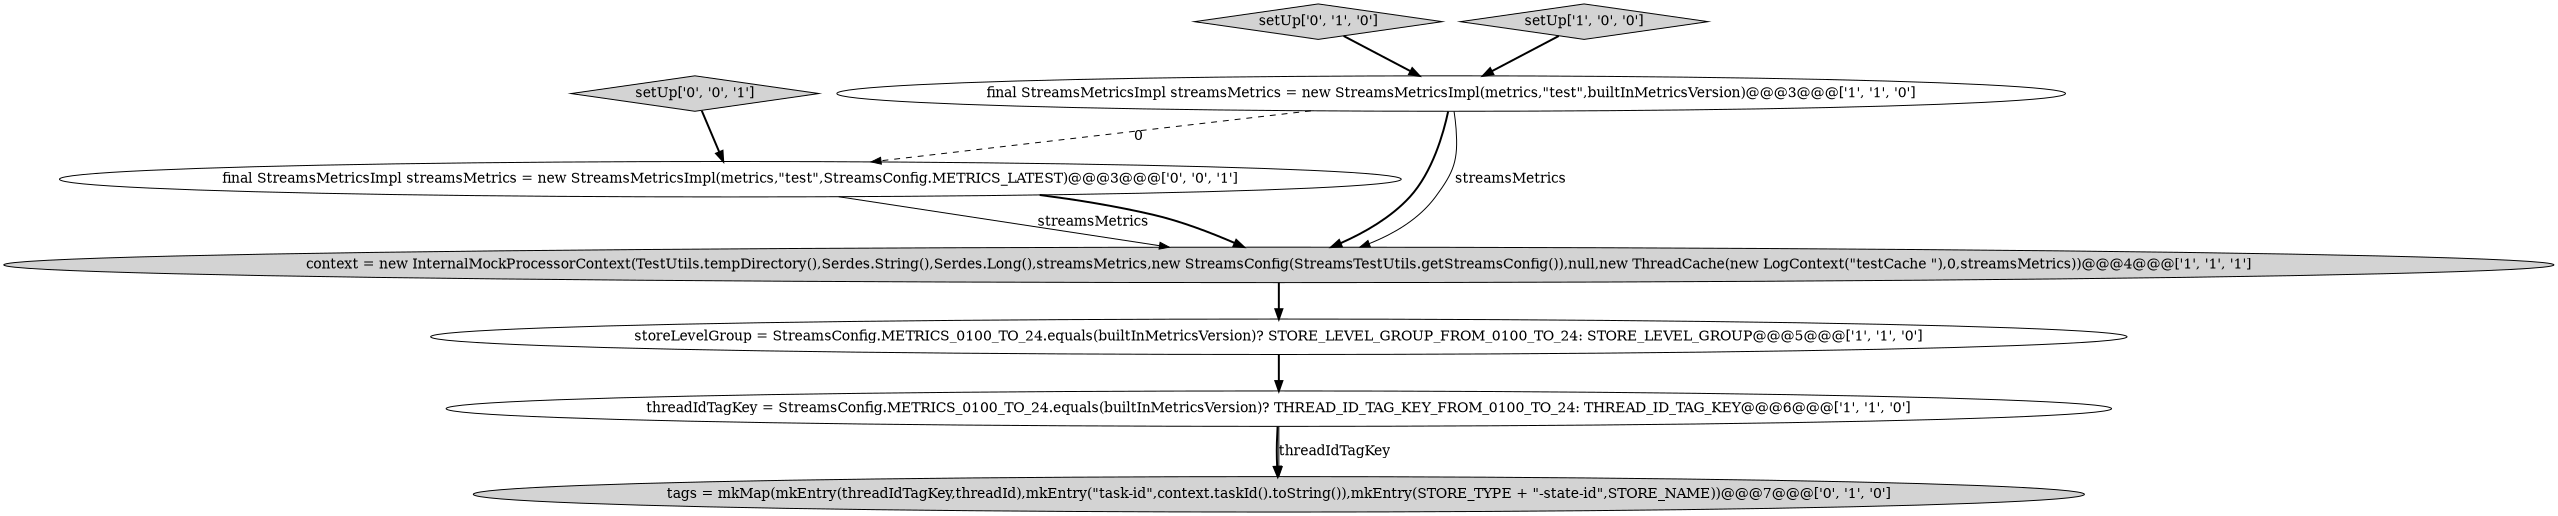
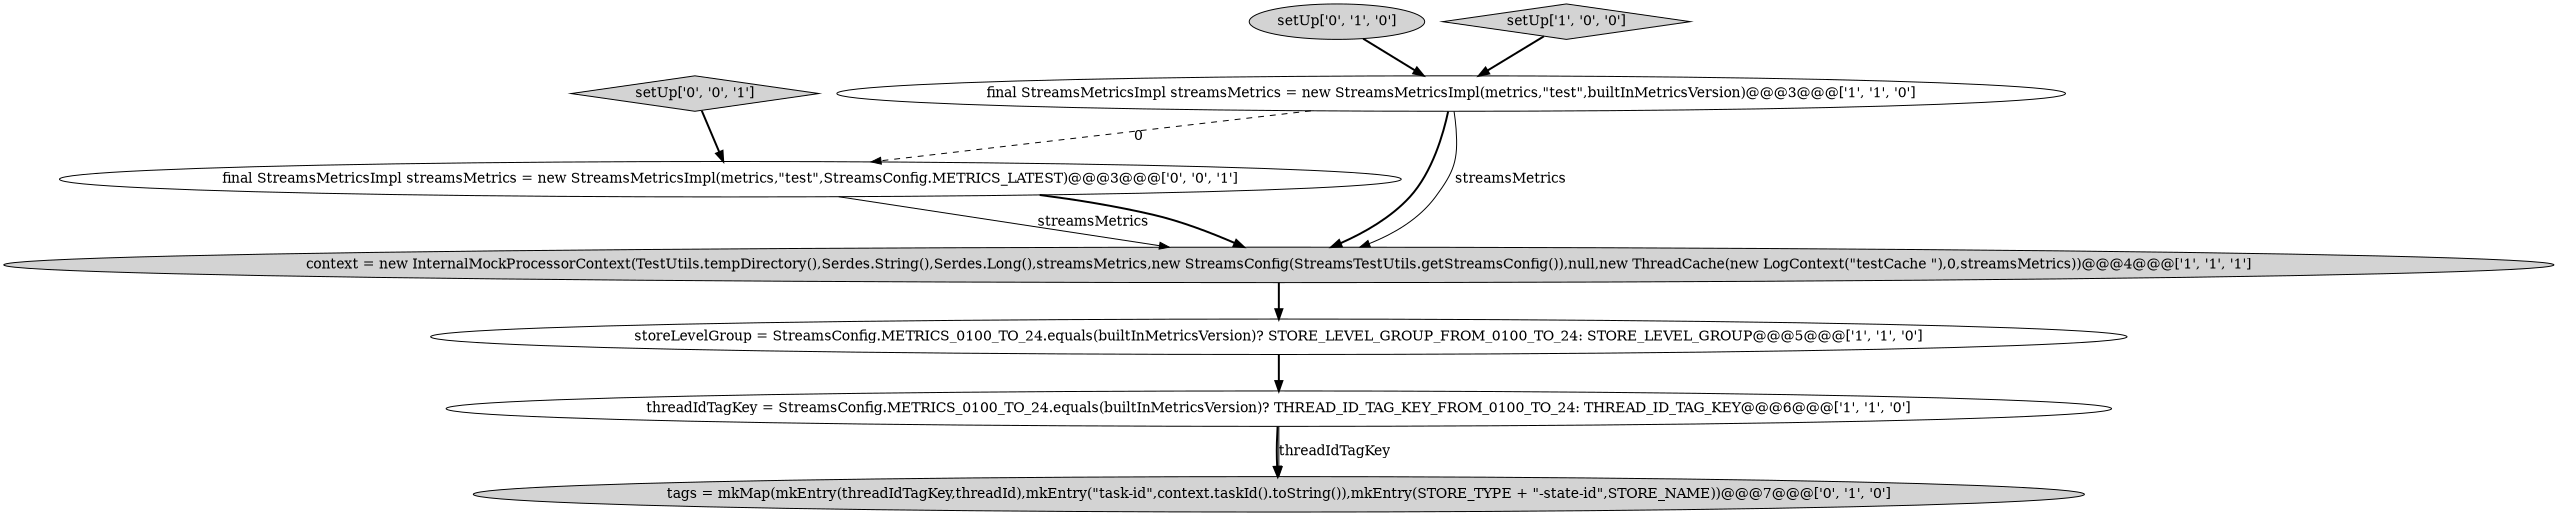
  digraph {
    node [fillcolor=lightgray shape=ellipse style=filled]
    edge [style=bold]
    n1 [label="context = new InternalMockProcessorContext(TestUtils.tempDirectory(),Serdes.String(),Serdes.Long(),streamsMetrics,new StreamsConfig(StreamsTestUtils.getStreamsConfig()),null,new ThreadCache(new LogContext(\"testCache \"),0,streamsMetrics))@@@4@@@['1', '1', '1']"]
    n2 [fillcolor=white label="storeLevelGroup = StreamsConfig.METRICS_0100_TO_24.equals(builtInMetricsVersion)? STORE_LEVEL_GROUP_FROM_0100_TO_24: STORE_LEVEL_GROUP@@@5@@@['1', '1', '0']"]
-   n3 [label="setUp['0', '1', '0']" shape=diamond]
+   n3 [label="setUp['0', '1', '0']"]
    n4 [fillcolor=white label="final StreamsMetricsImpl streamsMetrics = new StreamsMetricsImpl(metrics,\"test\",builtInMetricsVersion)@@@3@@@['1', '1', '0']"]
    n5 [fillcolor=white label="final StreamsMetricsImpl streamsMetrics = new StreamsMetricsImpl(metrics,\"test\",StreamsConfig.METRICS_LATEST)@@@3@@@['0', '0', '1']"]
    n6 [label="setUp['1', '0', '0']" shape=diamond]
    n7 [fillcolor=white label="threadIdTagKey = StreamsConfig.METRICS_0100_TO_24.equals(builtInMetricsVersion)? THREAD_ID_TAG_KEY_FROM_0100_TO_24: THREAD_ID_TAG_KEY@@@6@@@['1', '1', '0']"]
    n8 [label="tags = mkMap(mkEntry(threadIdTagKey,threadId),mkEntry(\"task-id\",context.taskId().toString()),mkEntry(STORE_TYPE + \"-state-id\",STORE_NAME))@@@7@@@['0', '1', '0']"]
    n9 [label="setUp['0', '0', '1']" shape=diamond]
    n1 -> n2
    n2 -> n7
    n3 -> n4
    n4 -> n1
    n4 -> n1 [label=streamsMetrics style=solid]
    n4 -> n5 [label=0 style=dashed]
    n5 -> n1 [label=streamsMetrics style=solid]
    n5 -> n1
    n6 -> n4
    n7 -> n8
    n7 -> n8 [label=threadIdTagKey style=solid]
    n9 -> n5
  }
